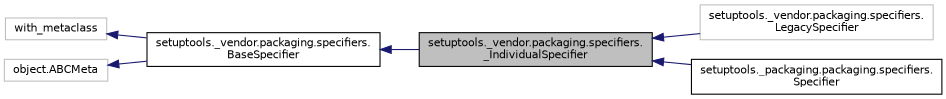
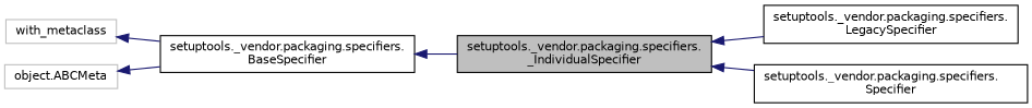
  digraph {
    rankdir=LR
    node [color=black fillcolor=white fontname=Helvetica fontsize=10 shape=record style=filled]
    edge [color=midnightblue dir=back fontname=Helvetica fontsize=10 labelfontname=Helvetica labelfontsize=10 style=solid]
    n1 [fillcolor=grey75 fontcolor=black height=0.2 label="setuptools._vendor.packaging.specifiers.\l_IndividualSpecifier" width=0.4]
-   n2 [color=grey75 height=0.2 label="setuptools._vendor.packaging.specifiers.\lLegacySpecifier" width=0.4]
-   n3 [height=0.2 label="setuptools._packaging.packaging.specifiers.\lSpecifier" width=0.4]
+   n2 [height=0.2 label="setuptools._vendor.packaging.specifiers.\lLegacySpecifier" width=0.4]
+   n3 [height=0.2 label="setuptools._vendor.packaging.specifiers.\lSpecifier" width=0.4]
    n4 [height=0.2 label="setuptools._vendor.packaging.specifiers.\lBaseSpecifier" width=0.4]
    n5 [color=grey75 height=0.2 label=with_metaclass width=0.4]
    n6 [color=grey75 height=0.2 label="object.ABCMeta" width=0.4]
    n1 -> n2
    n1 -> n3
    n4 -> n1
    n5 -> n4
    n6 -> n4
  }
